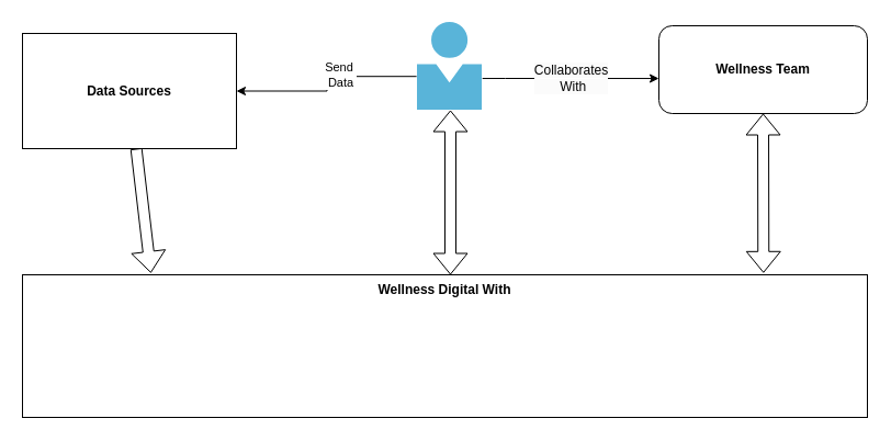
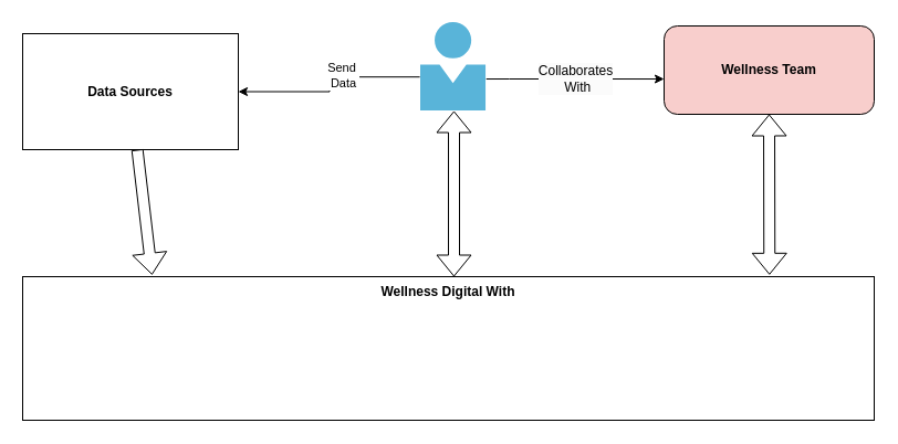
  <mxCell id="0" />
  <mxCell id="1" parent="0" />
  <mxCell id="2" value="&lt;b&gt;Data Sources&lt;/b&gt;" style="rounded=0;whiteSpace=wrap;html=1;" vertex="1" parent="1"><mxGeometry x="20" y="30" width="195" height="105" as="geometry" /></mxCell>
- <mxCell id="3" value="&lt;b&gt;Wellness Team&lt;/b&gt;" style="rounded=1;whiteSpace=wrap;html=1;" vertex="1" parent="1"><mxGeometry x="600" y="23" width="190" height="80" as="geometry" /></mxCell>
+ <mxCell id="3" value="&lt;b&gt;Wellness Team&lt;/b&gt;" style="rounded=1;whiteSpace=wrap;html=1;fillColor=#f8cecc;" vertex="1" parent="1"><mxGeometry x="600" y="23" width="190" height="80" as="geometry" /></mxCell>
  <mxCell id="4" style="edgeStyle=orthogonalEdgeStyle;rounded=0;orthogonalLoop=1;jettySize=auto;html=1;exitX=-0.015;exitY=0.615;exitDx=0;exitDy=0;exitPerimeter=0;" edge="1" parent="1" source="8" target="2"><mxGeometry relative="1" as="geometry" /></mxCell>
  <mxCell id="5" value="Send&amp;nbsp;&lt;div&gt;Data&lt;/div&gt;" style="edgeLabel;html=1;align=center;verticalAlign=middle;resizable=0;points=[];" vertex="1" connectable="0" parent="4"><mxGeometry x="-0.207" y="-2" relative="1" as="geometry"><mxPoint as="offset" /></mxGeometry></mxCell>
  <mxCell id="6" value="" style="edgeStyle=orthogonalEdgeStyle;rounded=0;orthogonalLoop=1;jettySize=auto;html=1;" edge="1" parent="1"><mxGeometry relative="1" as="geometry"><mxPoint x="439.2" y="71.043" as="sourcePoint" /><mxPoint x="600" y="71.043" as="targetPoint" /><Array as="points"><mxPoint x="460" y="71" /><mxPoint x="460" y="71" /></Array></mxGeometry></mxCell>
  <mxCell id="7" value="&lt;span style=&quot;font-size: 12px; background-color: rgb(251, 251, 251);&quot;&gt;Collaborates&lt;/span&gt;&lt;div style=&quot;font-size: 12px; background-color: rgb(251, 251, 251);&quot;&gt;&amp;nbsp;With&lt;/div&gt;" style="edgeLabel;html=1;align=center;verticalAlign=middle;resizable=0;points=[];" vertex="1" connectable="0" parent="6"><mxGeometry x="-0.009" y="1" relative="1" as="geometry"><mxPoint as="offset" /></mxGeometry></mxCell>
  <mxCell id="8" value="" style="image;sketch=0;aspect=fixed;html=1;points=[];align=center;fontSize=12;image=img/lib/mscae/Person.svg;" vertex="1" parent="1"><mxGeometry x="380" y="20" width="59.2" height="80" as="geometry" /></mxCell>
  <mxCell id="9" value="&lt;b&gt;Wellness Digital With&lt;/b&gt;" style="rounded=0;whiteSpace=wrap;html=1;align=center;verticalAlign=top;" vertex="1" parent="1"><mxGeometry x="20" y="250" width="770" height="130" as="geometry" /></mxCell>
  <mxCell id="10" value="" style="shape=flexArrow;endArrow=classic;html=1;rounded=0;entryX=0.152;entryY=-0.013;entryDx=0;entryDy=0;entryPerimeter=0;" edge="1" parent="1" source="2" target="9"><mxGeometry width="50" height="50" relative="1" as="geometry"><mxPoint x="210" y="120" as="sourcePoint" /><mxPoint x="210" y="240" as="targetPoint" /></mxGeometry></mxCell>
  <mxCell id="11" value="" style="shape=flexArrow;endArrow=classic;startArrow=classic;html=1;rounded=0;entryX=0.5;entryY=1;entryDx=0;entryDy=0;exitX=0.877;exitY=-0.013;exitDx=0;exitDy=0;exitPerimeter=0;" edge="1" parent="1" source="9" target="3"><mxGeometry width="100" height="100" relative="1" as="geometry"><mxPoint x="310" y="260" as="sourcePoint" /><mxPoint x="410" y="160" as="targetPoint" /></mxGeometry></mxCell>
  <mxCell id="12" value="" style="shape=flexArrow;endArrow=classic;startArrow=classic;html=1;rounded=0;exitX=0.5;exitY=0;exitDx=0;exitDy=0;" edge="1" parent="1"><mxGeometry width="100" height="100" relative="1" as="geometry"><mxPoint x="410" y="250" as="sourcePoint" /><mxPoint x="410" y="100" as="targetPoint" /></mxGeometry></mxCell>
